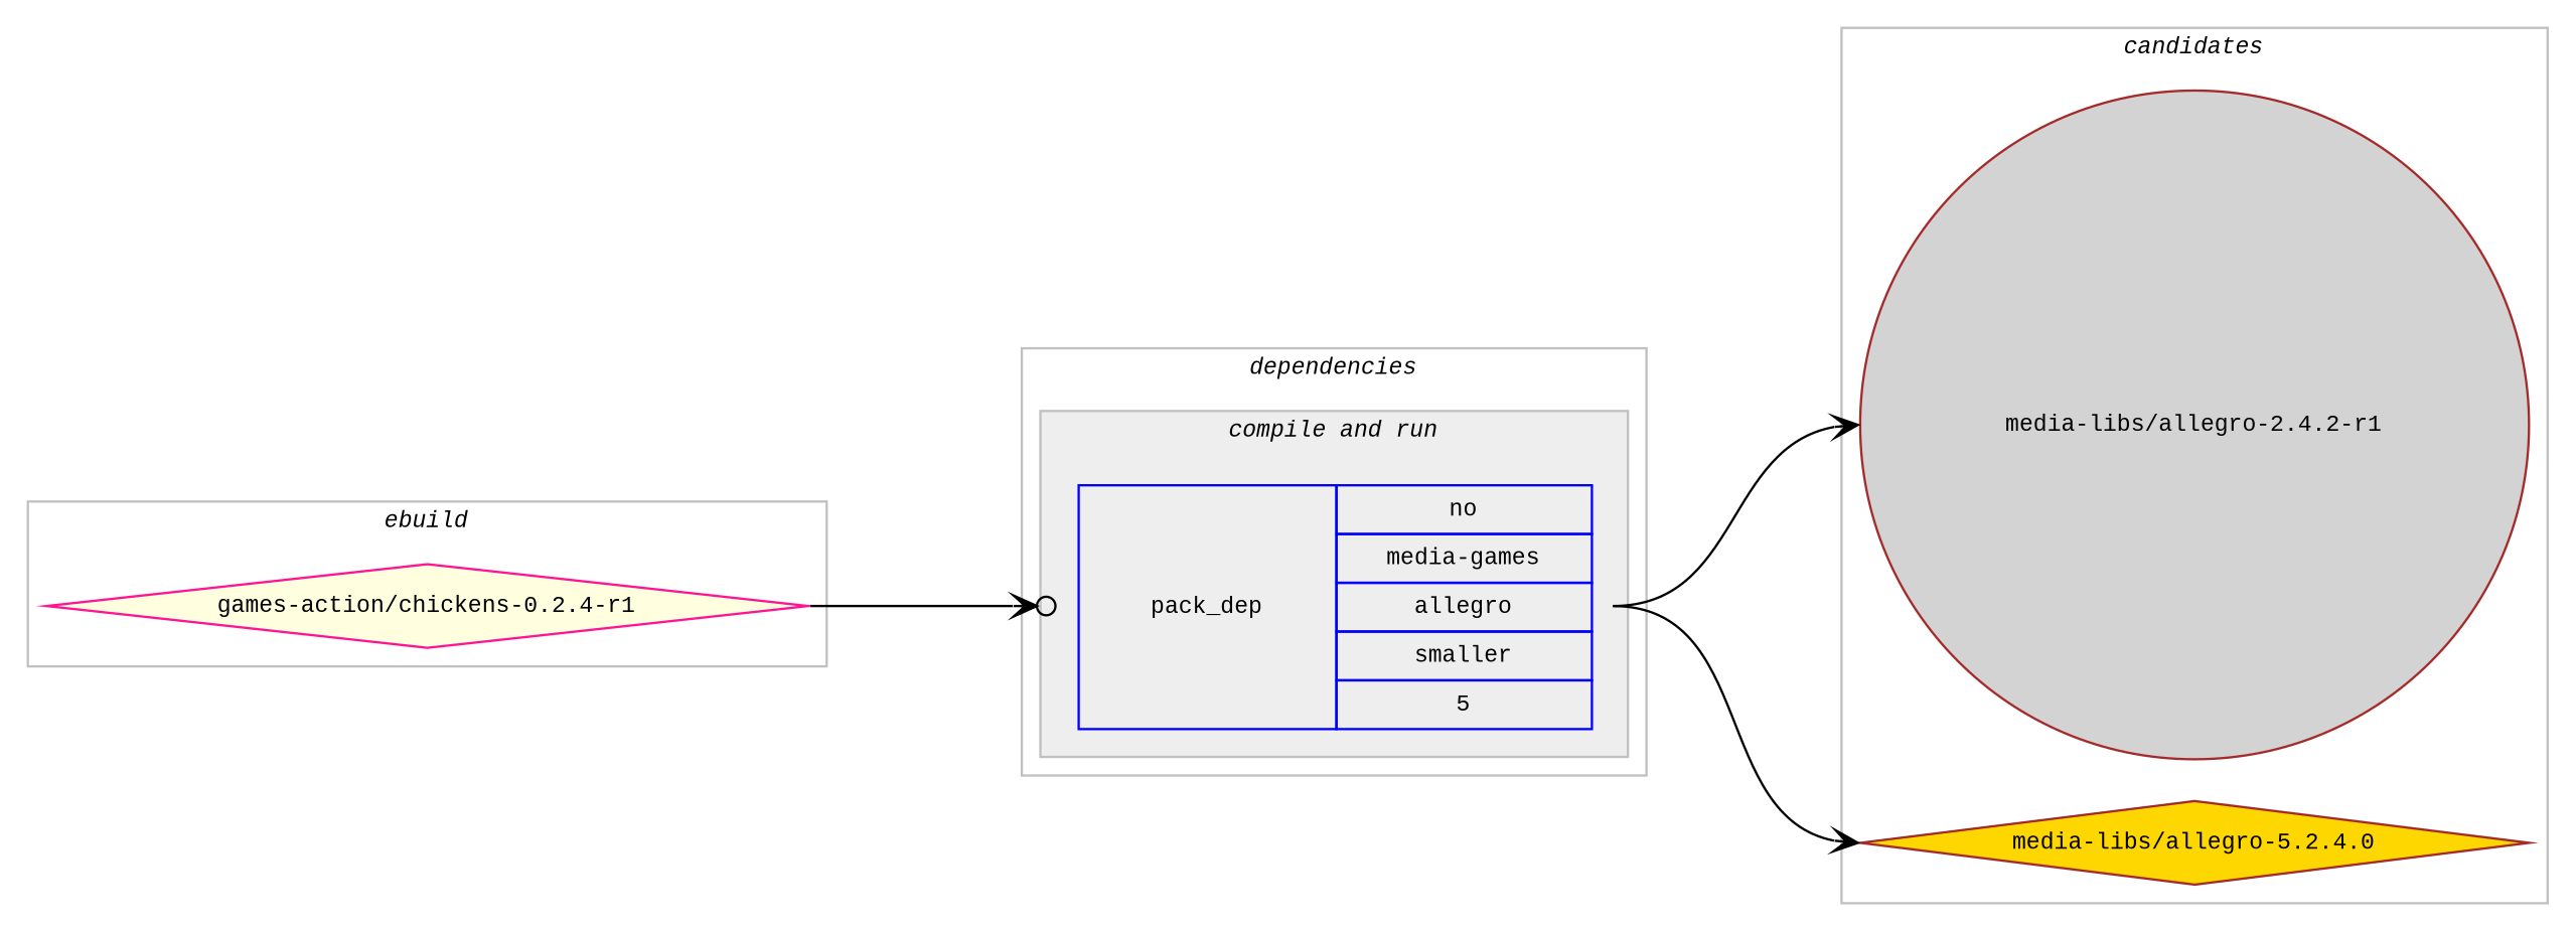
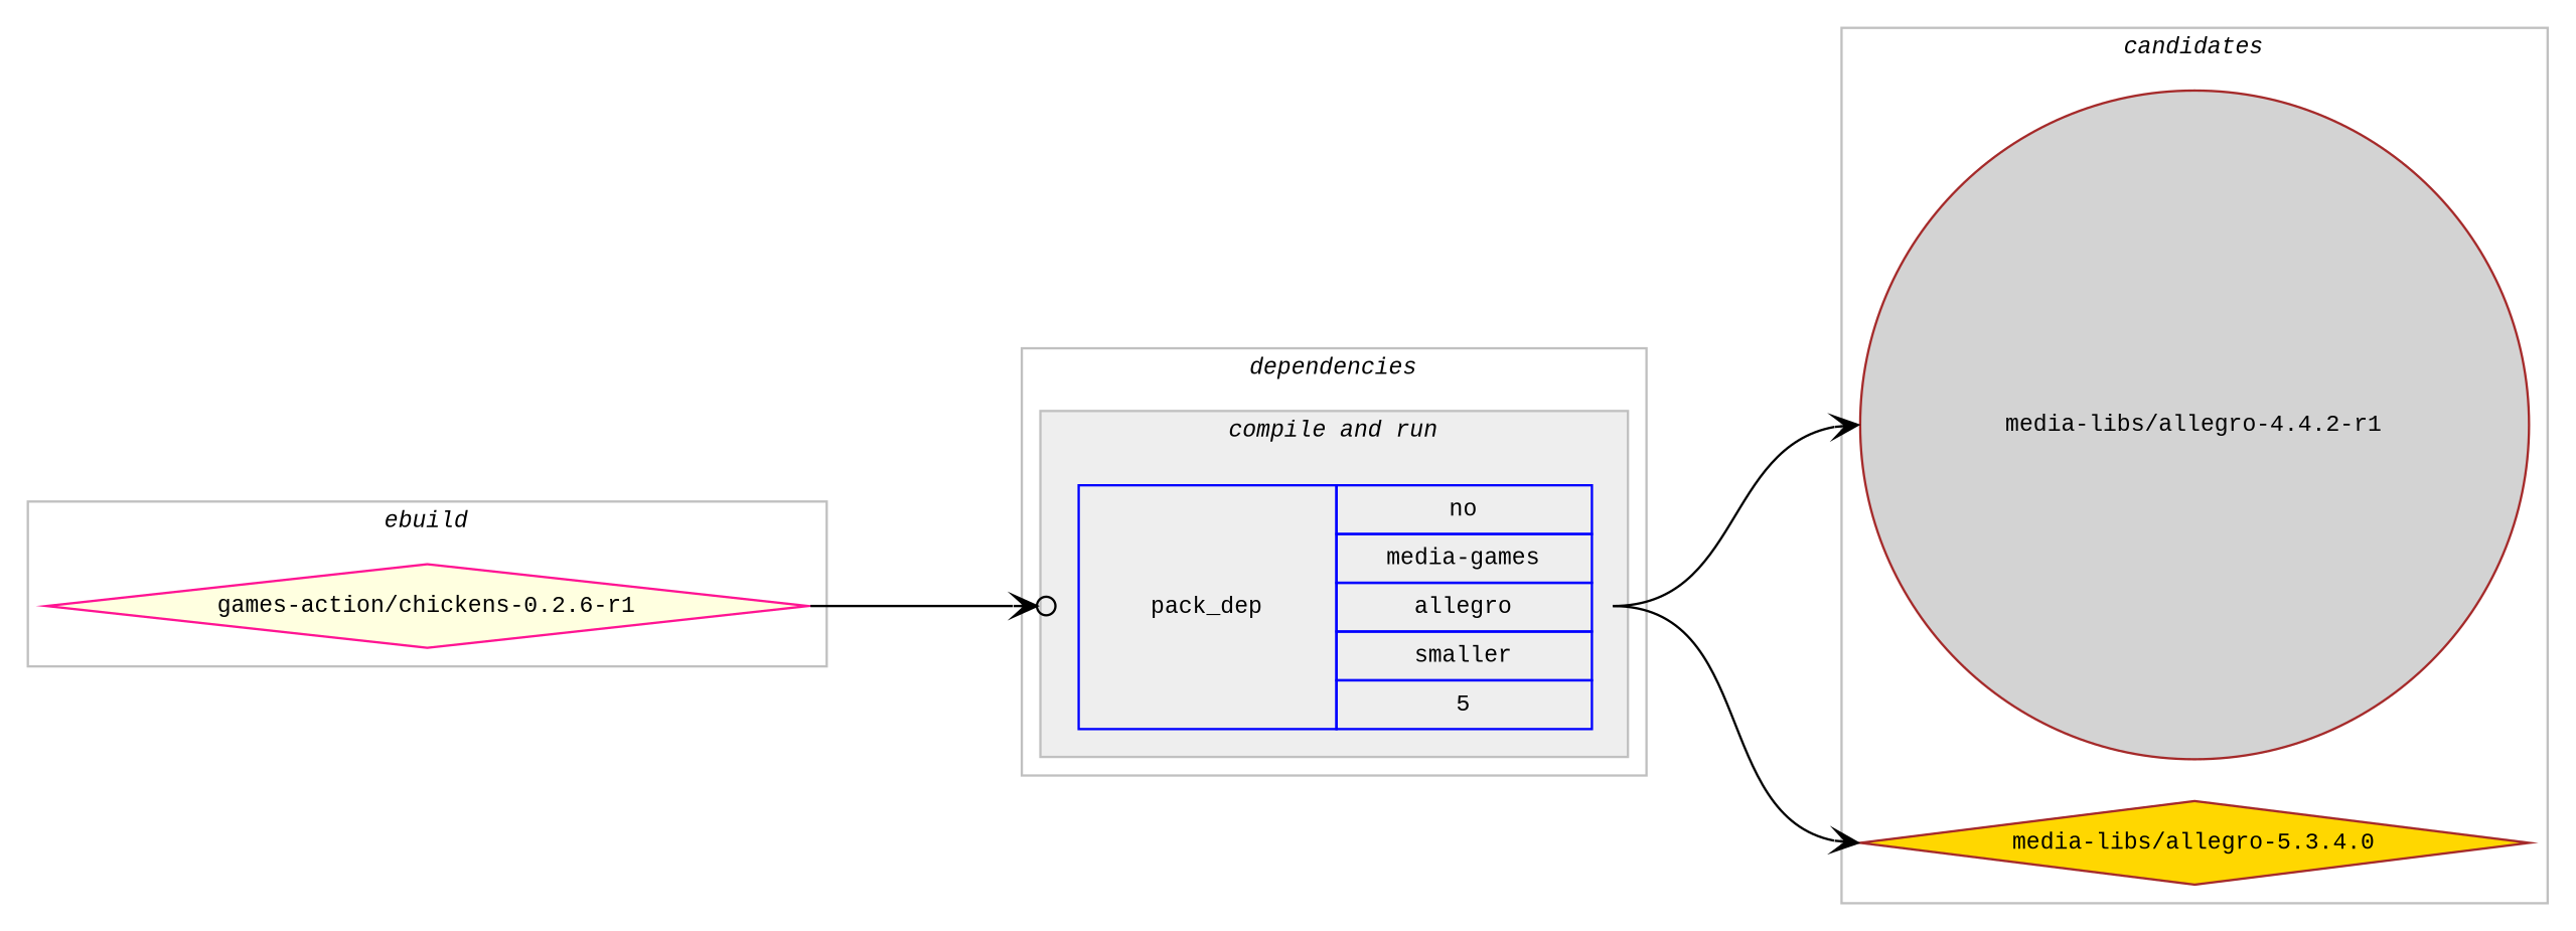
  digraph {
    compound=true
    concentrate=true
    fontname="Liberation Mono"
    fontsize=10
    newrank=true
    rankdir=LR
    ranksep=1.5
    node [color=brown fontname="Liberation Mono" fontsize=10 shape=diamond style=filled]
    edge [arrowhead=vee fontname="Liberation Mono" headport=w style=solid tailport=e weight=100]
-   n1 [color=deeppink fillcolor=lightyellow label="games-action/chickens-0.2.4-r1" width=4]
+   n1 [color=deeppink fillcolor=lightyellow label="games-action/chickens-0.2.6-r1" width=4]
    n2 [color=blue label=<<TABLE BORDER="0" CELLBORDER="1" CELLSPACING="0" CELLPADDING="4" WIDTH="220"><TR><TD ROWSPAN="6" CELLPADDING="30">pack_dep</TD></TR><TR><TD WIDTH="110">no</TD></TR><TR><TD>media-games</TD></TR><TR><TD>allegro</TD></TR><TR><TD>smaller</TD></TR><TR><TD>5</TD></TR></TABLE>> shape=none style=""]
-   n3 [fillcolor=lightgrey label="media-libs/allegro-2.4.2-r1" shape=circle width=4]
-   n4 [fillcolor=gold label="media-libs/allegro-5.2.4.0" width=4]
+   n3 [fillcolor=lightgrey label="media-libs/allegro-4.4.2-r1" shape=circle width=4]
+   n4 [fillcolor=gold label="media-libs/allegro-5.3.4.0" width=4]
    subgraph cluster_1 {
      color=gray
      label=<<i>dependencies</i>>
      subgraph cluster_2 {
        color=gray
        fillcolor="#eeeeee"
        label=<<i>compile</i>>
        style=filled
      }
      subgraph cluster_3 {
        color=gray
        fillcolor="#eeeeee"
        label=<<i>compile and run</i>>
        style=filled
        subgraph sub_4 {
          color=gray
          fillcolor="#eeeeee"
          label=<<i>compile and run</i>>
          style=filled
          n2
        }
      }
      subgraph cluster_5 {
        color=gray
        fillcolor="#eeeeee"
        label=<<i>run</i>>
        style=filled
      }
    }
    subgraph cluster_6 {
      color=gray
      label=<<i>ebuild</i>>
      rank=same
      n1
    }
    subgraph cluster_7 {
      color=gray
      label=<<i>candidates</i>>
      rank=same
      subgraph sub_8 {
        color=black
        label=<<i>candidates</i>>
        nodesep=1
        rank=same
        n3
        n4
      }
    }
    n1 -> n2 [arrowhead=odotvee weight=20]
    n2 -> n3
    n2 -> n4
  }
